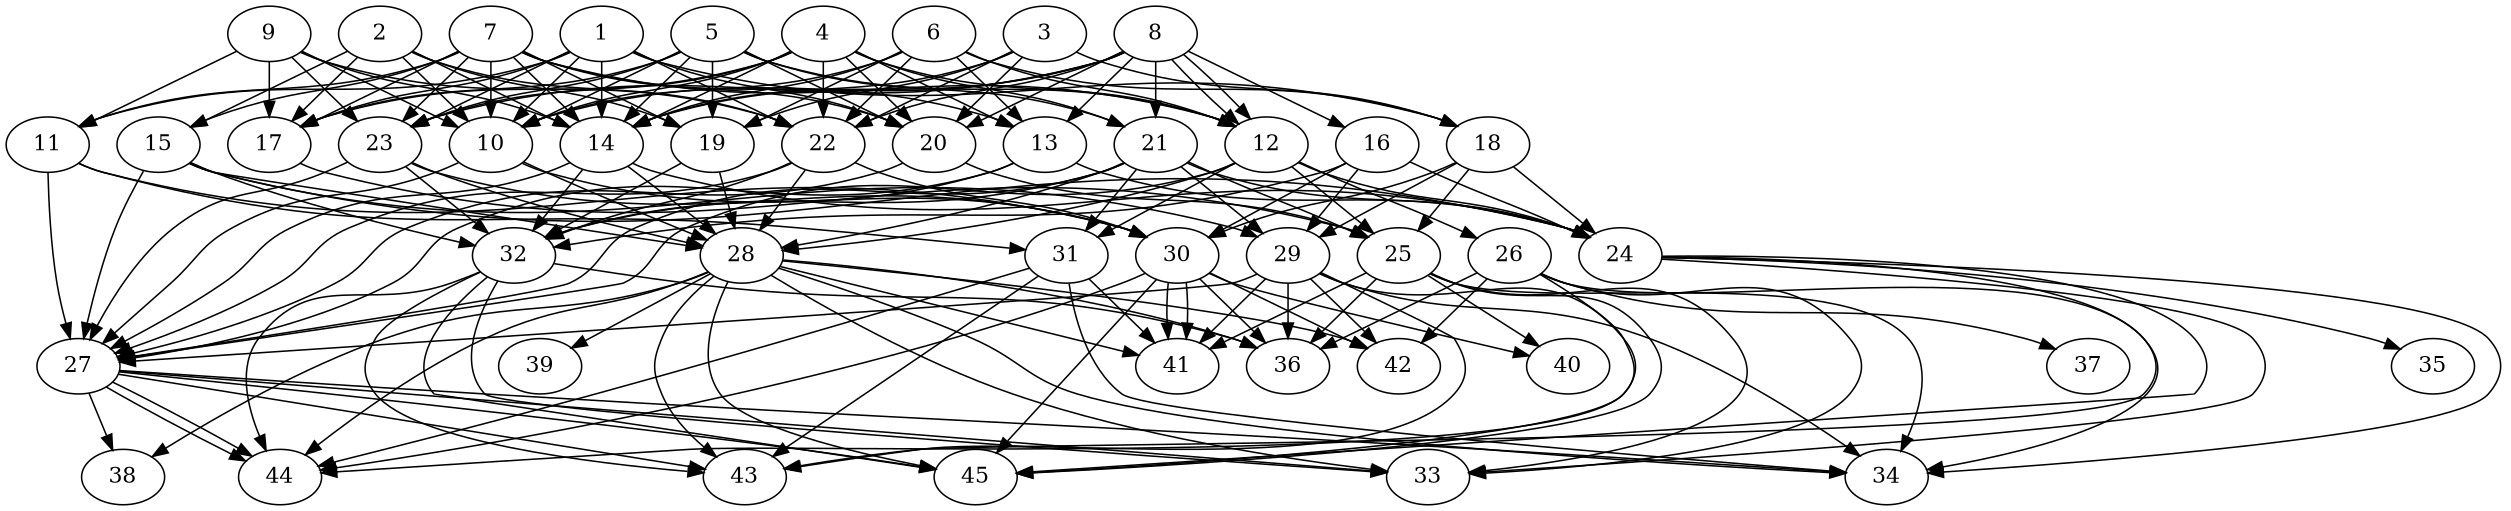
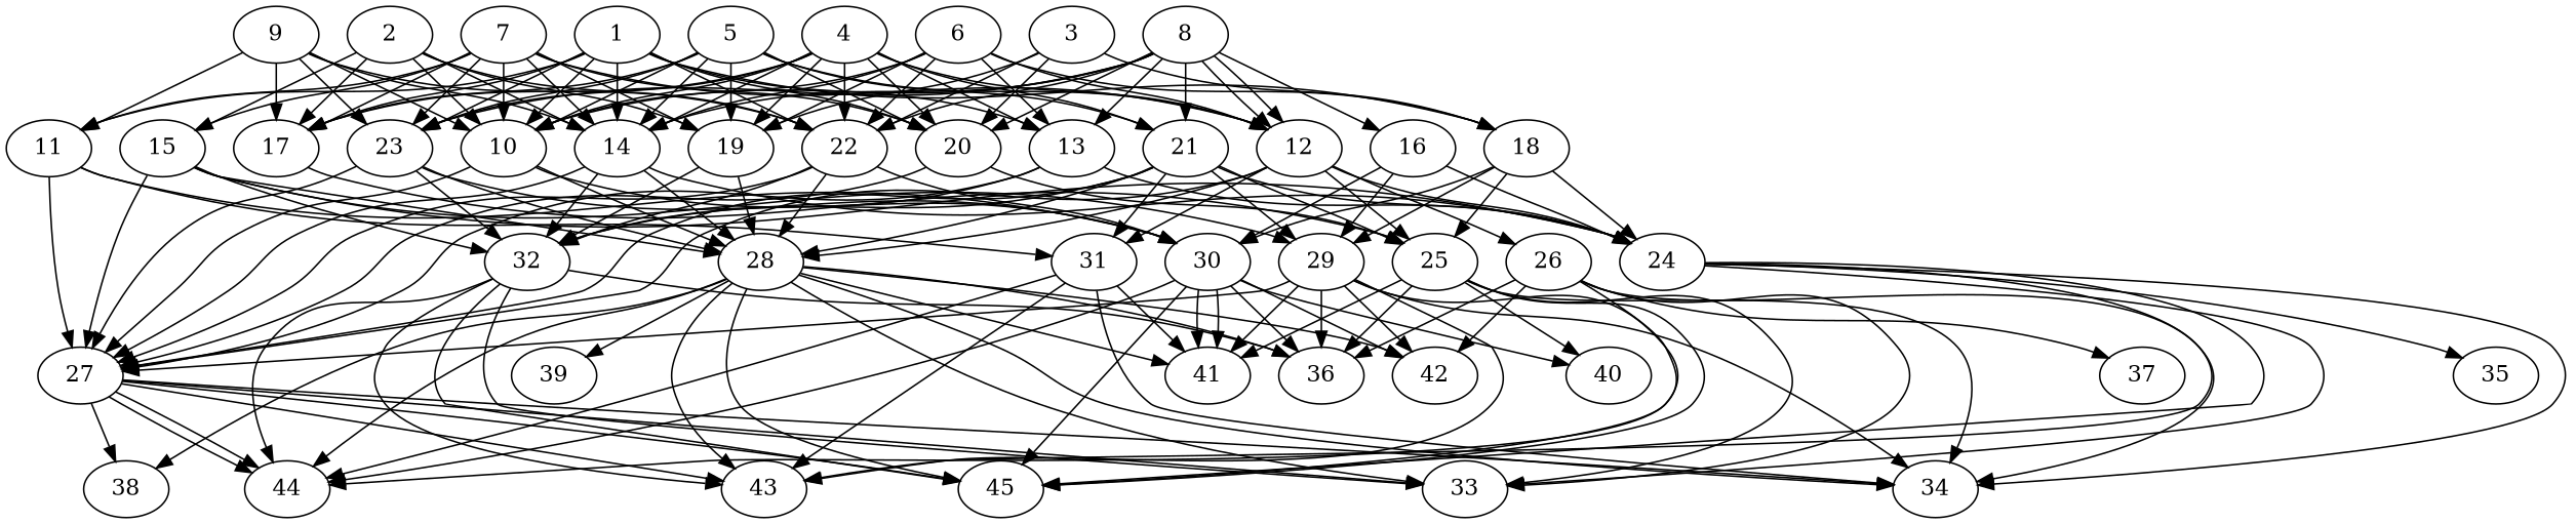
  digraph {
    node [alpha=0.11]
    1 [alpha=0.06 expect_size=47120384]
    10 [alpha=0.08 expect_size=24059904]
    11 [alpha=0.16 expect_size=13587456]
    13 [expect_size=38737920]
    14 [alpha=0.01 expect_size=47756288]
    17 [alpha=0.04 expect_size=23042048]
    18 [expect_size=6228992]
    20 [alpha=0.06 expect_size=49799168]
    22 [alpha=0.19 expect_size=13132800]
    23 [expect_size=11353088]
    27 [expect_size=17158144]
    28 [alpha=0.14 expect_size=25687040]
    30 [alpha=0.15 expect_size=10906624]
    31 [alpha=0.13 expect_size=25432064]
    24 [alpha=0.05 expect_size=36172800]
    32 [alpha=0.01 expect_size=42106880]
    25 [alpha=0.06 expect_size=37972992]
    29 [alpha=0.00 expect_size=51024896]
    33 [alpha=0.04 expect_size=39456768]
    34 [alpha=0.04 expect_size=18541568]
    43 [alpha=0.05 expect_size=38478848]
    45 [alpha=0.10 expect_size=9335808]
    44 [expect_size=47225856]
    38 [alpha=0.16 expect_size=29121536]
    36 [alpha=0.02 expect_size=43445248]
    41 [alpha=0.03 expect_size=50340864]
    42 [alpha=0.13 expect_size=34954240]
    39 [alpha=0.16 expect_size=13819904]
    40 [alpha=0.16 expect_size=14620672]
    35 [alpha=0.03 expect_size=29783040]
    2 [alpha=0.05 expect_size=30953472]
    15 [alpha=0.19 expect_size=50404352]
    19 [alpha=0.03 expect_size=37540864]
    3 [alpha=0.04 expect_size=6302720]
    12 [alpha=0.19 expect_size=28076032]
    26 [alpha=0.03 expect_size=35589120]
    37 [alpha=0.09 expect_size=49508352]
    4 [alpha=0.01 expect_size=8477696]
    21 [alpha=0.07 expect_size=22097920]
    5 [alpha=0.00 expect_size=22692864]
    6 [alpha=0.08 expect_size=42406912]
    7 [alpha=0.13 expect_size=33579008]
    8 [alpha=0.13 expect_size=36776960]
    16 [alpha=0.12 expect_size=51494912]
    9 [alpha=0.05 expect_size=16259072]
    1 -> 10
    1 -> 11
-   7 -> 13
+   1 -> 13
    1 -> 14
    1 -> 17
    1 -> 18
    1 -> 20
    1 -> 22
    1 -> 23
    10 -> 27
    10 -> 28
    10 -> 30
    11 -> 27
    11 -> 30
    11 -> 31
    13 -> 27
    13 -> 24
    13 -> 32
    14 -> 27
    14 -> 28
    14 -> 24
    14 -> 32
    17 -> 25
    18 -> 30
    18 -> 24
    18 -> 25
    18 -> 29
    20 -> 27
    20 -> 25
    22 -> 27
    22 -> 28
    22 -> 30
    22 -> 32
    23 -> 27
    23 -> 28
    23 -> 30
    23 -> 32
    27 -> 33
    27 -> 34
    27 -> 43
    27 -> 45
    27 -> 44
    27 -> 44
    27 -> 38
    28 -> 33
    28 -> 34
    28 -> 43
    28 -> 45
    28 -> 44
    28 -> 38
    28 -> 36
    28 -> 41
    28 -> 42
    28 -> 39
    30 -> 45
    30 -> 44
    30 -> 36
    30 -> 41
    30 -> 41
    30 -> 42
    30 -> 40
    31 -> 34
    31 -> 43
    31 -> 44
    31 -> 41
    24 -> 33
    24 -> 34
    24 -> 43
    24 -> 45
    24 -> 35
    32 -> 33
    32 -> 43
    32 -> 45
    32 -> 44
    32 -> 36
    25 -> 33
    25 -> 34
    25 -> 45
    25 -> 36
    25 -> 41
    25 -> 40
    29 -> 27
    29 -> 34
    29 -> 43
    29 -> 45
    29 -> 36
    29 -> 41
    29 -> 42
    2 -> 10
    2 -> 14
    2 -> 17
    2 -> 22
    2 -> 15
    2 -> 19
    15 -> 27
    15 -> 28
    15 -> 24
    15 -> 32
    15 -> 29
    19 -> 28
    19 -> 32
-   3 -> 14
    3 -> 18
    3 -> 20
    3 -> 22
    3 -> 19
    12 -> 27
    12 -> 28
    12 -> 31
    12 -> 24
    12 -> 25
    12 -> 26
    26 -> 33
    26 -> 34
    26 -> 44
    26 -> 36
    26 -> 42
    26 -> 37
    4 -> 10
    4 -> 13
    4 -> 14
    4 -> 17
    4 -> 20
    4 -> 22
    4 -> 23
+   4 -> 19
    4 -> 12
    4 -> 21
    21 -> 27
    21 -> 28
    21 -> 31
    21 -> 24
    21 -> 32
    21 -> 25
    21 -> 29
    5 -> 10
    5 -> 14
    5 -> 17
    5 -> 20
    5 -> 23
    5 -> 19
    5 -> 12
    5 -> 21
    6 -> 10
    6 -> 13
    6 -> 14
    6 -> 18
    6 -> 22
    6 -> 19
    6 -> 12
    7 -> 10
    7 -> 11
    7 -> 14
    7 -> 17
    7 -> 20
    7 -> 23
    7 -> 15
    7 -> 19
    7 -> 12
    8 -> 10
    8 -> 13
    8 -> 14
    8 -> 20
    8 -> 22
    8 -> 23
    8 -> 12
    8 -> 12
    8 -> 21
    8 -> 16
    16 -> 30
    16 -> 24
-   16 -> 32
    16 -> 29
    9 -> 10
    9 -> 11
    9 -> 14
    9 -> 17
    9 -> 22
    9 -> 23
  }
